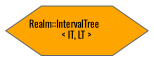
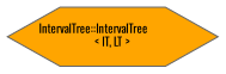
  digraph {
    rankdir=TB
    fontname=Oswald
-   n1 [color=grey40 fillcolor=orange fontname=Oswald fontsize=10 height=0.2 label="Realm::IntervalTree\l\< IT, LT \>" shape=hexagon style=filled width=0.4]
+   n1 [color=grey40 fillcolor=orange fontname=Oswald fontsize=10 height=0.2 label="IntervalTree::IntervalTree\l\< IT, LT \>" shape=hexagon style=filled width=0.4]
  }
